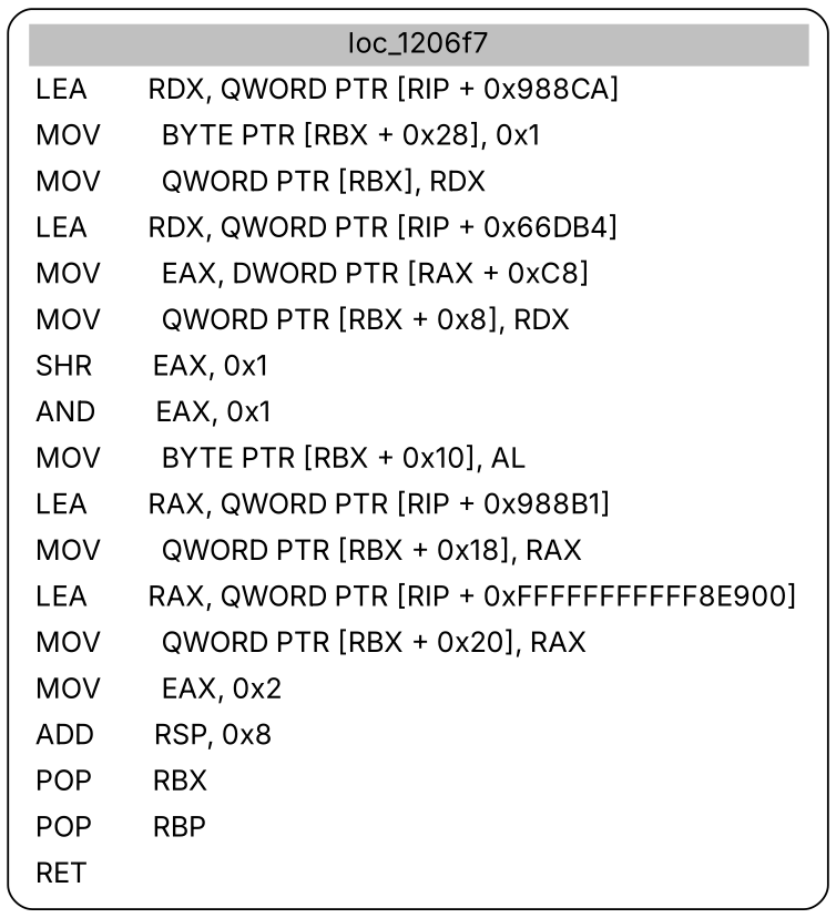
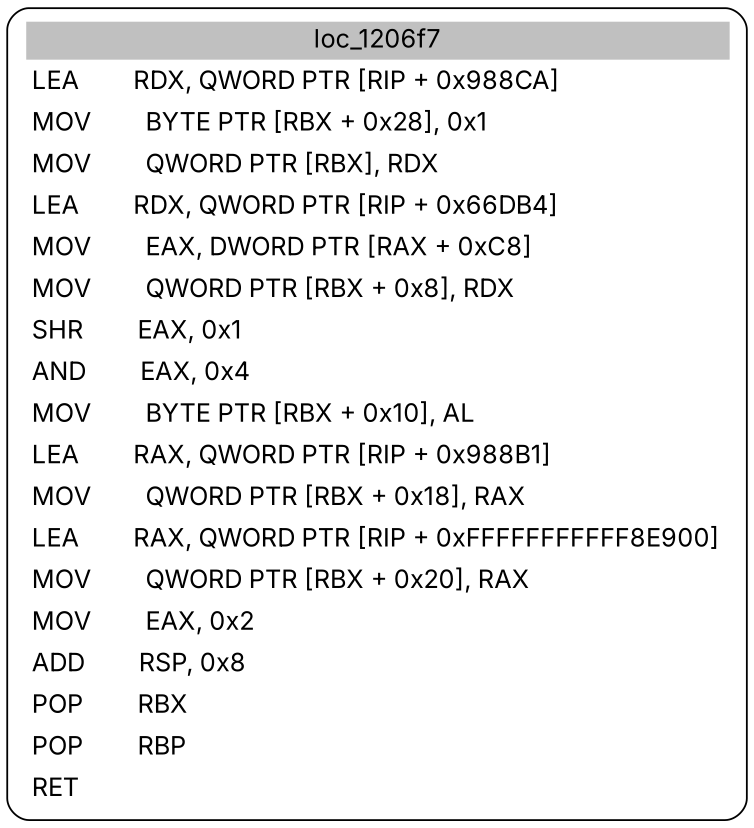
  digraph {
    fontname=Inter
-   n1 [fontname=Inter label=<<table border="0" cellborder="0" cellpadding="3"><tr><td align="center" colspan="2" bgcolor="grey">loc_1206f7</td></tr><tr><td align="left">LEA        RDX, QWORD PTR [RIP + 0x988CA]</td></tr><tr><td align="left">MOV        BYTE PTR [RBX + 0x28], 0x1</td></tr><tr><td align="left">MOV        QWORD PTR [RBX], RDX</td></tr><tr><td align="left">LEA        RDX, QWORD PTR [RIP + 0x66DB4]</td></tr><tr><td align="left">MOV        EAX, DWORD PTR [RAX + 0xC8]</td></tr><tr><td align="left">MOV        QWORD PTR [RBX + 0x8], RDX</td></tr><tr><td align="left">SHR        EAX, 0x1</td></tr><tr><td align="left">AND        EAX, 0x1</td></tr><tr><td align="left">MOV        BYTE PTR [RBX + 0x10], AL</td></tr><tr><td align="left">LEA        RAX, QWORD PTR [RIP + 0x988B1]</td></tr><tr><td align="left">MOV        QWORD PTR [RBX + 0x18], RAX</td></tr><tr><td align="left">LEA        RAX, QWORD PTR [RIP + 0xFFFFFFFFFFF8E900]</td></tr><tr><td align="left">MOV        QWORD PTR [RBX + 0x20], RAX</td></tr><tr><td align="left">MOV        EAX, 0x2</td></tr><tr><td align="left">ADD        RSP, 0x8</td></tr><tr><td align="left">POP        RBX</td></tr><tr><td align="left">POP        RBP</td></tr><tr><td align="left">RET        </td></tr></table>> shape=Mrecord]
+   n1 [fontname=Inter label=<<table border="0" cellborder="0" cellpadding="3"><tr><td align="center" colspan="2" bgcolor="grey">loc_1206f7</td></tr><tr><td align="left">LEA        RDX, QWORD PTR [RIP + 0x988CA]</td></tr><tr><td align="left">MOV        BYTE PTR [RBX + 0x28], 0x1</td></tr><tr><td align="left">MOV        QWORD PTR [RBX], RDX</td></tr><tr><td align="left">LEA        RDX, QWORD PTR [RIP + 0x66DB4]</td></tr><tr><td align="left">MOV        EAX, DWORD PTR [RAX + 0xC8]</td></tr><tr><td align="left">MOV        QWORD PTR [RBX + 0x8], RDX</td></tr><tr><td align="left">SHR        EAX, 0x1</td></tr><tr><td align="left">AND        EAX, 0x4</td></tr><tr><td align="left">MOV        BYTE PTR [RBX + 0x10], AL</td></tr><tr><td align="left">LEA        RAX, QWORD PTR [RIP + 0x988B1]</td></tr><tr><td align="left">MOV        QWORD PTR [RBX + 0x18], RAX</td></tr><tr><td align="left">LEA        RAX, QWORD PTR [RIP + 0xFFFFFFFFFFF8E900]</td></tr><tr><td align="left">MOV        QWORD PTR [RBX + 0x20], RAX</td></tr><tr><td align="left">MOV        EAX, 0x2</td></tr><tr><td align="left">ADD        RSP, 0x8</td></tr><tr><td align="left">POP        RBX</td></tr><tr><td align="left">POP        RBP</td></tr><tr><td align="left">RET        </td></tr></table>> shape=Mrecord]
  }
